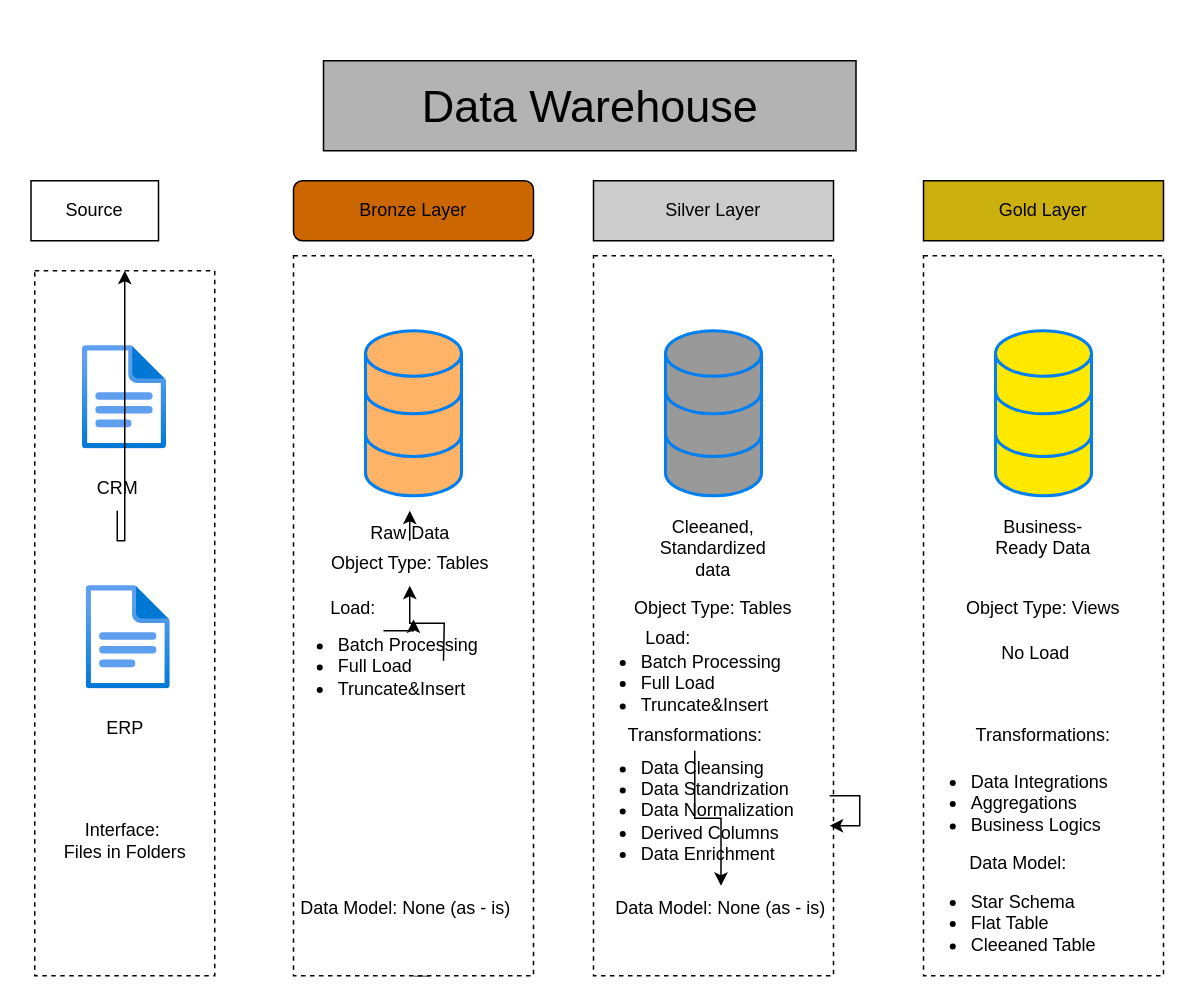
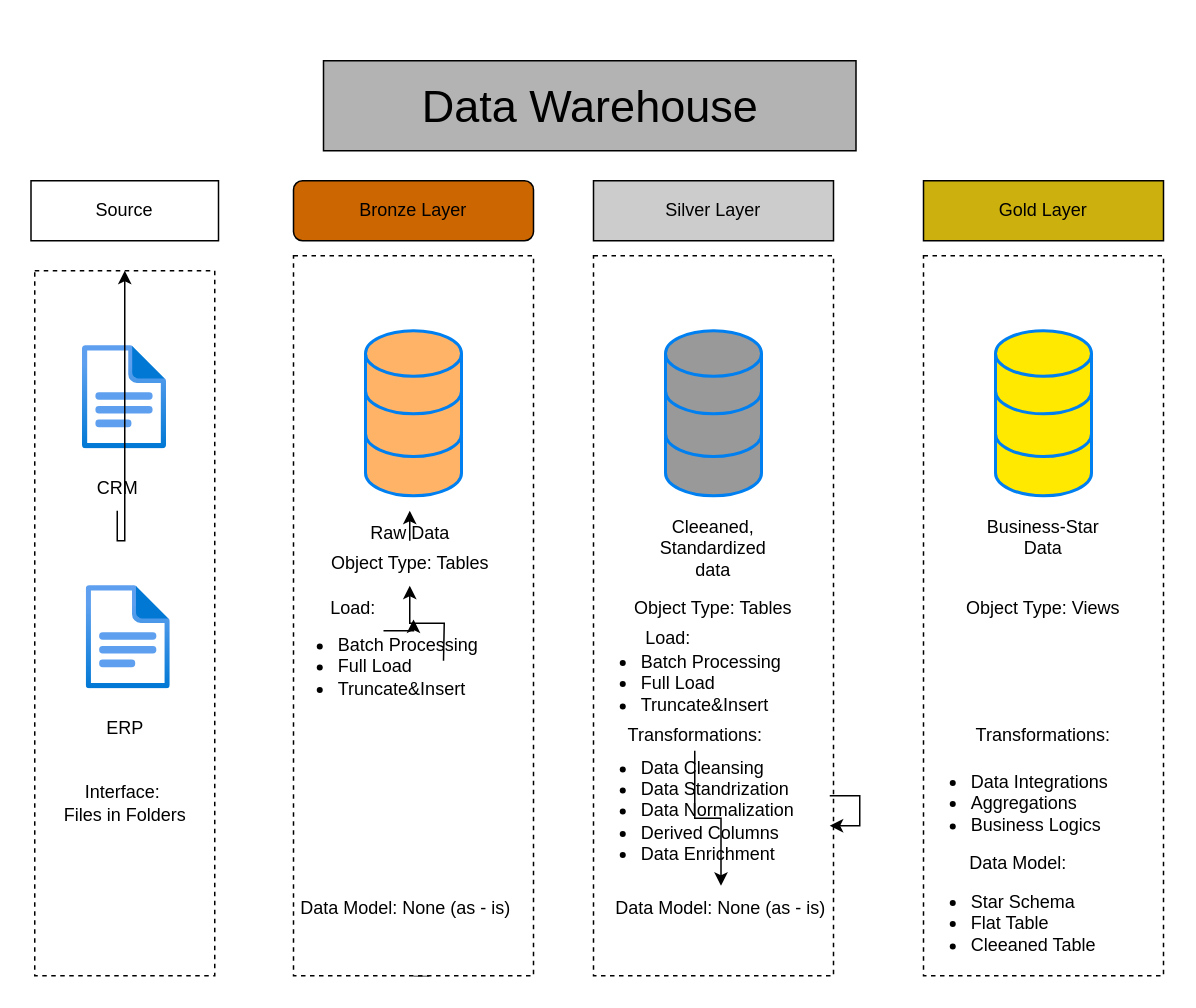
  <mxCell id="0" />
  <mxCell id="1" parent="0" />
  <mxCell id="2" value="" style="rounded=0;whiteSpace=wrap;html=1;fillColor=#FFFFFF;dashed=1;strokeColor=#000000;" vertex="1" parent="1"><mxGeometry x="22.5" y="180" width="120" height="470" as="geometry" /></mxCell>
  <mxCell id="3" style="edgeStyle=orthogonalEdgeStyle;rounded=0;orthogonalLoop=1;jettySize=auto;html=1;exitX=0.5;exitY=1;exitDx=0;exitDy=0;" edge="1" parent="1" source="4"><mxGeometry relative="1" as="geometry"><mxPoint x="285" y="630" as="targetPoint" /></mxGeometry></mxCell>
  <mxCell id="4" value="" style="rounded=0;whiteSpace=wrap;html=1;fillColor=#FFFFFF;dashed=1;strokeColor=#000000;" vertex="1" parent="1"><mxGeometry x="195" y="170" width="160" height="480" as="geometry" /></mxCell>
  <mxCell id="5" value="" style="rounded=0;whiteSpace=wrap;html=1;fillColor=#FFFFFF;dashed=1;strokeColor=#000000;" vertex="1" parent="1"><mxGeometry x="395" y="170" width="160" height="480" as="geometry" /></mxCell>
  <mxCell id="6" value="" style="rounded=0;whiteSpace=wrap;html=1;fillColor=#FFFFFF;dashed=1;strokeColor=#000000;" vertex="1" parent="1"><mxGeometry x="615" y="170" width="160" height="480" as="geometry" /></mxCell>
- <mxCell id="7" value="Source" style="rounded=0;whiteSpace=wrap;html=1;fillColor=#FFFFFF;strokeColor=#000000;fontColor=#000000;" vertex="1" parent="1"><mxGeometry x="20" y="120" width="85" height="40" as="geometry" /></mxCell>
+ <mxCell id="7" value="Source" style="rounded=0;whiteSpace=wrap;html=1;fillColor=#FFFFFF;strokeColor=#000000;fontColor=#000000;" vertex="1" parent="1"><mxGeometry x="20" y="120" width="125" height="40" as="geometry" /></mxCell>
  <mxCell id="8" value="Bronze Layer" style="whiteSpace=wrap;html=1;fillColor=#CC6600;rounded=1;" vertex="1" parent="1"><mxGeometry x="195" y="120" width="160" height="40" as="geometry" /></mxCell>
  <mxCell id="9" value="Silver Layer" style="rounded=0;whiteSpace=wrap;html=1;fillColor=#CCCCCC;" vertex="1" parent="1"><mxGeometry x="395" y="120" width="160" height="40" as="geometry" /></mxCell>
  <mxCell id="10" value="Gold Layer" style="rounded=0;whiteSpace=wrap;html=1;fillColor=#CCB10E;" vertex="1" parent="1"><mxGeometry x="615" y="120" width="160" height="40" as="geometry" /></mxCell>
  <mxCell id="11" value="" style="image;aspect=fixed;html=1;points=[];align=center;fontSize=12;image=img/lib/azure2/general/File.svg;" vertex="1" parent="1"><mxGeometry x="54.5" y="230" width="56.0" height="69" as="geometry" /></mxCell>
  <mxCell id="12" value="" style="image;aspect=fixed;html=1;points=[];align=center;fontSize=12;image=img/lib/azure2/general/File.svg;" vertex="1" parent="1"><mxGeometry x="57" y="390" width="56.0" height="69" as="geometry" /></mxCell>
  <mxCell id="13" value="" style="html=1;verticalLabelPosition=bottom;align=center;labelBackgroundColor=#FF9933;verticalAlign=top;strokeWidth=2;strokeColor=#0080F0;shadow=0;dashed=0;shape=mxgraph.ios7.icons.data;fillColor=#FFB366;" vertex="1" parent="1"><mxGeometry x="243" y="220" width="64" height="110" as="geometry" /></mxCell>
  <mxCell id="14" value="" style="html=1;verticalLabelPosition=bottom;align=center;labelBackgroundColor=#FF9933;verticalAlign=top;strokeWidth=2;strokeColor=#0080F0;shadow=0;dashed=0;shape=mxgraph.ios7.icons.data;fillColor=#999999;" vertex="1" parent="1"><mxGeometry x="443" y="220" width="64" height="110" as="geometry" /></mxCell>
  <mxCell id="15" value="" style="html=1;verticalLabelPosition=bottom;align=center;labelBackgroundColor=#FF9933;verticalAlign=top;strokeWidth=2;strokeColor=#0080F0;shadow=0;dashed=0;shape=mxgraph.ios7.icons.data;fillColor=#FFE901;" vertex="1" parent="1"><mxGeometry x="663" y="220" width="64" height="110" as="geometry" /></mxCell>
  <mxCell id="16" value="Raw Data" style="text;strokeColor=none;align=center;fillColor=none;html=1;verticalAlign=middle;whiteSpace=wrap;rounded=0;fontColor=#000000;" vertex="1" parent="1"><mxGeometry x="243" y="340" width="60" height="30" as="geometry" /></mxCell>
  <mxCell id="17" value="Cleeaned, Standardized data" style="text;strokeColor=none;align=center;fillColor=none;html=1;verticalAlign=middle;whiteSpace=wrap;rounded=0;fontColor=#000000;" vertex="1" parent="1"><mxGeometry x="445" y="350" width="60" height="30" as="geometry" /></mxCell>
- <mxCell id="18" value="Business-Ready Data&lt;div&gt;&lt;br&gt;&lt;/div&gt;" style="text;strokeColor=none;align=center;fillColor=none;html=1;verticalAlign=middle;whiteSpace=wrap;rounded=0;fontColor=#000000;" vertex="1" parent="1"><mxGeometry x="655" y="350" width="80" height="30" as="geometry" /></mxCell>
+ <mxCell id="18" value="Business-Star Data&lt;div&gt;&lt;br&gt;&lt;/div&gt;" style="text;strokeColor=none;align=center;fillColor=none;html=1;verticalAlign=middle;whiteSpace=wrap;rounded=0;fontColor=#000000;" vertex="1" parent="1"><mxGeometry x="655" y="350" width="80" height="30" as="geometry" /></mxCell>
  <mxCell id="19" value="" style="edgeStyle=orthogonalEdgeStyle;rounded=0;orthogonalLoop=1;jettySize=auto;html=1;" edge="1" parent="1" source="21" target="16"><mxGeometry relative="1" as="geometry"><mxPoint x="295" y="440" as="sourcePoint" /></mxGeometry></mxCell>
  <mxCell id="20" value="" style="edgeStyle=orthogonalEdgeStyle;rounded=0;orthogonalLoop=1;jettySize=auto;html=1;" edge="1" parent="1" target="21"><mxGeometry relative="1" as="geometry"><mxPoint x="295" y="440" as="sourcePoint" /><mxPoint x="273" y="370" as="targetPoint" /></mxGeometry></mxCell>
  <mxCell id="21" value="Object Type: Tables" style="text;strokeColor=none;align=center;fillColor=none;html=1;verticalAlign=middle;whiteSpace=wrap;rounded=0;fontColor=#000000;" vertex="1" parent="1"><mxGeometry x="217.5" y="360" width="110" height="30" as="geometry" /></mxCell>
  <mxCell id="22" value="Load:" style="text;strokeColor=none;align=center;fillColor=none;html=1;verticalAlign=middle;whiteSpace=wrap;rounded=0;fontColor=#000000;" vertex="1" parent="1"><mxGeometry x="195" y="390" width="80" height="30" as="geometry" /></mxCell>
  <mxCell id="23" style="edgeStyle=orthogonalEdgeStyle;rounded=0;orthogonalLoop=1;jettySize=auto;html=1;exitX=0.75;exitY=1;exitDx=0;exitDy=0;entryX=1;entryY=0.75;entryDx=0;entryDy=0;" edge="1" parent="1" source="22" target="22"><mxGeometry relative="1" as="geometry" /></mxCell>
  <mxCell id="24" value="Data Model: None (as - is)" style="text;strokeColor=none;align=center;fillColor=none;html=1;verticalAlign=middle;whiteSpace=wrap;rounded=0;fontColor=#000000;" vertex="1" parent="1"><mxGeometry x="195" y="590" width="150" height="30" as="geometry" /></mxCell>
  <mxCell id="25" value="&lt;div&gt;&lt;ul&gt;&lt;li&gt;Batch Processing&lt;/li&gt;&lt;li&gt;Full Load&lt;/li&gt;&lt;li&gt;Truncate&amp;amp;Insert&lt;/li&gt;&lt;/ul&gt;&lt;/div&gt;" style="text;strokeColor=none;align=left;fillColor=none;html=1;verticalAlign=middle;whiteSpace=wrap;rounded=0;fontColor=#000000;" vertex="1" parent="1"><mxGeometry x="182.5" y="429" width="155" height="30" as="geometry" /></mxCell>
  <mxCell id="26" value="Data Model: None (as - is)" style="text;strokeColor=none;align=center;fillColor=none;html=1;verticalAlign=middle;whiteSpace=wrap;rounded=0;fontColor=#000000;" vertex="1" parent="1"><mxGeometry x="405" y="590" width="150" height="30" as="geometry" /></mxCell>
  <mxCell id="27" value="Object Type: Tables" style="text;strokeColor=none;align=center;fillColor=none;html=1;verticalAlign=middle;whiteSpace=wrap;rounded=0;fontColor=#000000;" vertex="1" parent="1"><mxGeometry x="420" y="390" width="110" height="30" as="geometry" /></mxCell>
  <mxCell id="28" value="Load:" style="text;strokeColor=none;align=center;fillColor=none;html=1;verticalAlign=middle;whiteSpace=wrap;rounded=0;fontColor=#000000;" vertex="1" parent="1"><mxGeometry x="405" y="409.5" width="80" height="30" as="geometry" /></mxCell>
  <mxCell id="29" value="&lt;div&gt;&lt;ul&gt;&lt;li&gt;Batch Processing&lt;/li&gt;&lt;li&gt;Full Load&lt;/li&gt;&lt;li&gt;Truncate&amp;amp;Insert&lt;/li&gt;&lt;/ul&gt;&lt;/div&gt;" style="text;strokeColor=none;align=left;fillColor=none;html=1;verticalAlign=middle;whiteSpace=wrap;rounded=0;fontColor=#000000;" vertex="1" parent="1"><mxGeometry x="385" y="439.5" width="155" height="30" as="geometry" /></mxCell>
  <mxCell id="30" value="" style="edgeStyle=orthogonalEdgeStyle;rounded=0;orthogonalLoop=1;jettySize=auto;html=1;" edge="1" parent="1" source="31" target="26"><mxGeometry relative="1" as="geometry" /></mxCell>
  <mxCell id="31" value="Transformations:" style="text;strokeColor=none;align=center;fillColor=none;html=1;verticalAlign=middle;whiteSpace=wrap;rounded=0;fontColor=#000000;" vertex="1" parent="1"><mxGeometry x="407.5" y="480" width="110" height="20" as="geometry" /></mxCell>
  <mxCell id="32" value="&lt;ul&gt;&lt;li&gt;Data Cleansing&lt;/li&gt;&lt;li&gt;Data Standrization&lt;/li&gt;&lt;li&gt;Data Normalization&lt;/li&gt;&lt;li&gt;Derived Columns&lt;/li&gt;&lt;li&gt;Data Enrichment&lt;/li&gt;&lt;/ul&gt;" style="text;strokeColor=none;align=left;fillColor=none;html=1;verticalAlign=middle;whiteSpace=wrap;rounded=0;fontColor=#000000;" vertex="1" parent="1"><mxGeometry x="385" y="530" width="167.5" height="20" as="geometry" /></mxCell>
  <mxCell id="33" style="edgeStyle=orthogonalEdgeStyle;rounded=0;orthogonalLoop=1;jettySize=auto;html=1;" edge="1" parent="1" source="32" target="32"><mxGeometry relative="1" as="geometry" /></mxCell>
  <mxCell id="34" value="Data Model:&amp;nbsp;" style="text;strokeColor=none;align=center;fillColor=none;html=1;verticalAlign=middle;whiteSpace=wrap;rounded=0;fontColor=#000000;" vertex="1" parent="1"><mxGeometry x="605" y="560" width="150" height="30" as="geometry" /></mxCell>
  <mxCell id="35" value="&lt;div&gt;&lt;ul&gt;&lt;li&gt;Data Integrations&lt;/li&gt;&lt;li&gt;Aggregations&lt;/li&gt;&lt;li&gt;Business Logics&lt;/li&gt;&lt;/ul&gt;&lt;/div&gt;" style="text;strokeColor=none;align=left;fillColor=none;html=1;verticalAlign=middle;whiteSpace=wrap;rounded=0;fontColor=#000000;" vertex="1" parent="1"><mxGeometry x="605" y="520" width="150" height="30" as="geometry" /></mxCell>
  <mxCell id="36" value="Transformations:" style="text;strokeColor=none;align=center;fillColor=none;html=1;verticalAlign=middle;whiteSpace=wrap;rounded=0;fontColor=#000000;" vertex="1" parent="1"><mxGeometry x="620" y="475" width="150" height="30" as="geometry" /></mxCell>
- <mxCell id="37" value="No Load" style="text;strokeColor=none;align=center;fillColor=none;html=1;verticalAlign=middle;whiteSpace=wrap;rounded=0;fontColor=#000000;" vertex="1" parent="1"><mxGeometry x="615" y="420" width="150" height="30" as="geometry" /></mxCell>
  <mxCell id="38" value="Object Type: Views" style="text;strokeColor=none;align=center;fillColor=none;html=1;verticalAlign=middle;whiteSpace=wrap;rounded=0;fontColor=#000000;" vertex="1" parent="1"><mxGeometry x="620" y="390" width="150" height="30" as="geometry" /></mxCell>
  <mxCell id="39" value="&lt;ul&gt;&lt;li&gt;Star Schema&lt;/li&gt;&lt;li&gt;Flat Table&lt;/li&gt;&lt;li&gt;Cleeaned Table&lt;/li&gt;&lt;/ul&gt;" style="text;strokeColor=none;align=left;fillColor=none;html=1;verticalAlign=middle;whiteSpace=wrap;rounded=0;fontColor=#000000;" vertex="1" parent="1"><mxGeometry x="605" y="600" width="150" height="30" as="geometry" /></mxCell>
  <mxCell id="40" style="edgeStyle=orthogonalEdgeStyle;rounded=0;orthogonalLoop=1;jettySize=auto;html=1;exitX=0.5;exitY=1;exitDx=0;exitDy=0;" edge="1" parent="1" source="41" target="2"><mxGeometry relative="1" as="geometry" /></mxCell>
  <mxCell id="41" value="CRM" style="text;strokeColor=none;align=center;fillColor=none;html=1;verticalAlign=middle;whiteSpace=wrap;rounded=0;fontColor=#000000;" vertex="1" parent="1"><mxGeometry x="22.5" y="310" width="110" height="30" as="geometry" /></mxCell>
  <mxCell id="42" value="ERP" style="text;strokeColor=none;align=center;fillColor=none;html=1;verticalAlign=middle;whiteSpace=wrap;rounded=0;fontColor=#000000;" vertex="1" parent="1"><mxGeometry x="27.5" y="469.5" width="110" height="30" as="geometry" /></mxCell>
- <mxCell id="43" value="Interface:&amp;nbsp;&lt;div&gt;Files in Folders&lt;/div&gt;" style="text;strokeColor=none;align=center;fillColor=none;html=1;verticalAlign=middle;whiteSpace=wrap;rounded=0;fontColor=#000000;" vertex="1" parent="1"><mxGeometry x="27.5" y="545" width="110" height="30" as="geometry" /></mxCell>
+ <mxCell id="43" value="Interface:&amp;nbsp;&lt;div&gt;Files in Folders&lt;/div&gt;" style="text;strokeColor=none;align=center;fillColor=none;html=1;verticalAlign=middle;whiteSpace=wrap;rounded=0;fontColor=#000000;" vertex="1" parent="1"><mxGeometry x="27.5" y="520" width="110" height="30" as="geometry" /></mxCell>
  <mxCell id="44" value="" style="rounded=0;whiteSpace=wrap;html=1;fontColor=#808080;fillColor=#B3B3B3;" vertex="1" parent="1"><mxGeometry x="215" y="40" width="355" height="60" as="geometry" /></mxCell>
  <mxCell id="45" value="&lt;font style=&quot;font-size: 30px;&quot;&gt;Data Warehouse&lt;/font&gt;" style="text;strokeColor=none;align=center;fillColor=none;html=1;verticalAlign=middle;whiteSpace=wrap;rounded=0;fontColor=#000000;" vertex="1" parent="1"><mxGeometry x="263.75" y="20" width="257.5" height="100" as="geometry" /></mxCell>
